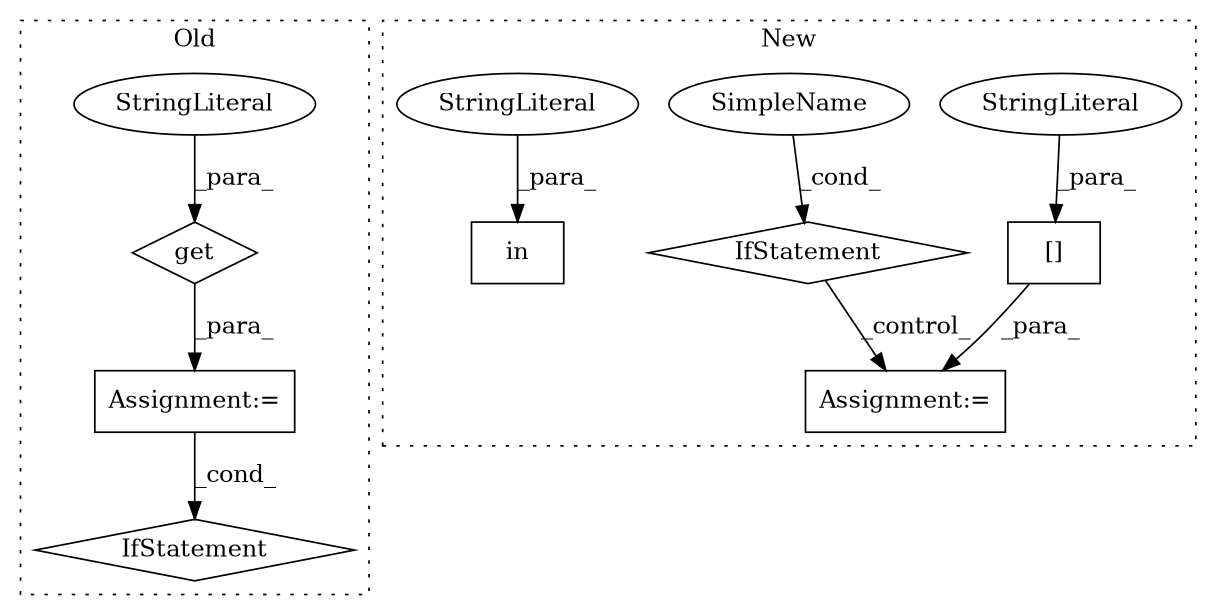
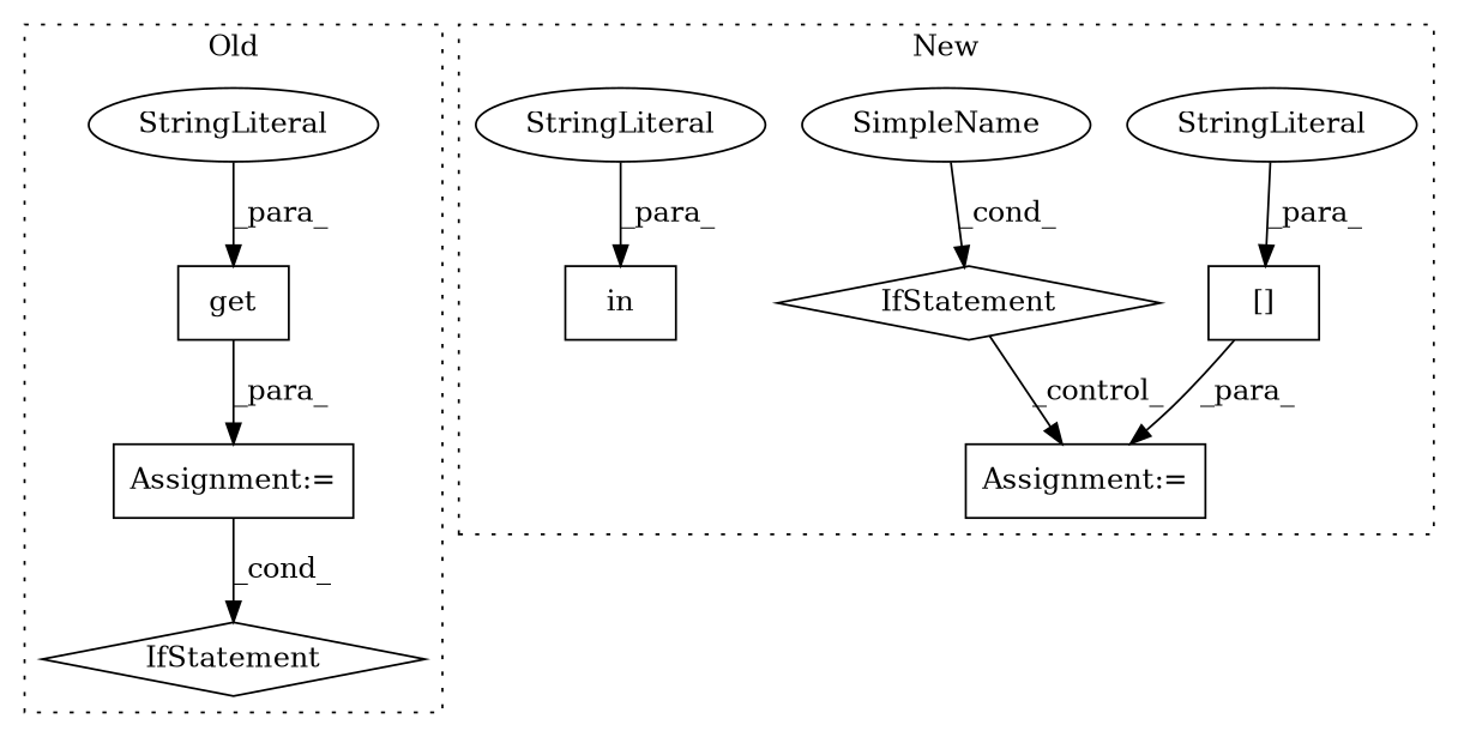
  digraph {
    node [a=45 l=7 s=2563 shape=box]
-   n1 [a=32 l="4,1" label=get s="2154,2165" shape=diamond]
+   n1 [a=32 l="4,1" label=get s="2154,2165"]
    n2 [label=StringLiteral s=2158 shape=ellipse]
    n3 [a=7 l=1 label="Assignment:=" s=2146]
    n4 [a=25 l="4,2" label=IfStatement s="2172,2189" shape=diamond]
    n5 [a=2 l="7,1" label="[]" s="2596,2610"]
    n6 [label=StringLiteral s=2603 shape=ellipse]
    n7 [a=7 l=1 label="Assignment:=" s=2595]
    n8 [a=25 l="8,2" label=IfStatement s="2555,2580" shape=diamond]
    n9 [a=42 label=SimpleName shape=ellipse l="" s=""]
    n10 [a=105 l=17 label=in]
    n11 [label=StringLiteral shape=ellipse]
    subgraph cluster_1 {
      label=Old
      style=dotted
      n1
      n2
      n3
      n4
    }
    subgraph cluster_2 {
      label=New
      style=dotted
      n5
      n6
      n7
      n8
      n9
      n10
      n11
    }
    n1 -> n3 [label=_para_]
    n2 -> n1 [label=_para_]
    n3 -> n4 [label=_cond_]
    n5 -> n7 [label=_para_]
    n6 -> n5 [label=_para_]
    n8 -> n7 [label=_control_]
    n9 -> n8 [label=_cond_]
    n11 -> n10 [label=_para_]
  }
